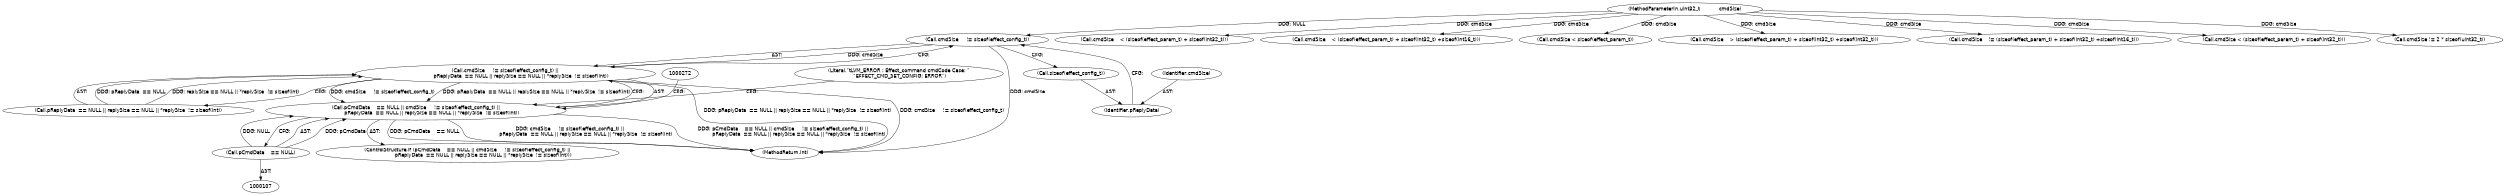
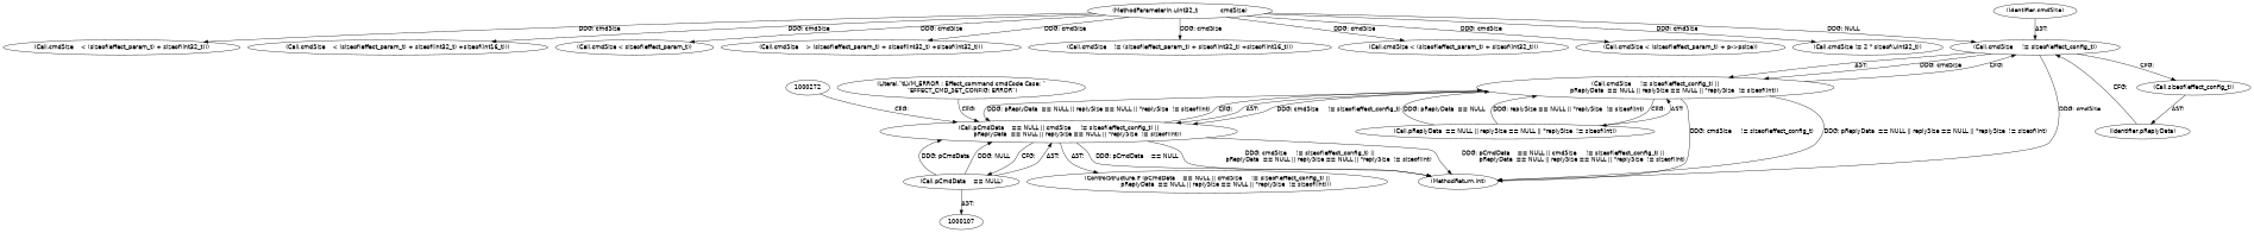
  digraph {
    fontname="DejaVu Sans"
    node [fontname="DejaVu Sans"]
    edge [fontname="DejaVu Sans"]
    n1 [label="(Call,cmdSize     != sizeof(effect_config_t))"]
    n2 [label="(Call,cmdSize     != sizeof(effect_config_t) ||\n                    pReplyData  == NULL || replySize == NULL || *replySize  != sizeof(int))"]
    n3 [label="(MethodReturn,int)"]
    n4 [label="(Call,sizeof(effect_config_t))"]
    n5 [label="(Call,pCmdData    == NULL || cmdSize     != sizeof(effect_config_t) ||\n                    pReplyData  == NULL || replySize == NULL || *replySize  != sizeof(int))"]
    n6 [label="(Call,pReplyData  == NULL || replySize == NULL || *replySize  != sizeof(int))"]
    n7 [label="(Identifier,pReplyData)"]
    n8 [label="(MethodParameterIn,uint32_t            cmdSize)"]
    n9 [label="(Call,cmdSize    < (sizeof(effect_param_t) + sizeof(int32_t)))"]
    n10 [label="(Call,cmdSize    < (sizeof(effect_param_t) + sizeof(int32_t) +sizeof(int16_t)))"]
    n11 [label="(Call,cmdSize < sizeof(effect_param_t))"]
    n12 [label="(Call,cmdSize    > (sizeof(effect_param_t) + sizeof(int32_t) +sizeof(int32_t)))"]
    n13 [label="(Call,cmdSize    != (sizeof(effect_param_t) + sizeof(int32_t) +sizeof(int16_t)))"]
    n14 [label="(Call,cmdSize < (sizeof(effect_param_t) + sizeof(int32_t)))"]
+   n15 [label="(Call,cmdSize < (sizeof(effect_param_t) + p->psize))"]
    n16 [label="(Call,cmdSize != 2 * sizeof(uint32_t))"]
    n17 [label="(Call,pCmdData    == NULL)"]
    n18 [label="(ControlStructure,if (pCmdData    == NULL || cmdSize     != sizeof(effect_config_t) ||\n                    pReplyData  == NULL || replySize == NULL || *replySize  != sizeof(int)))"]
    1000107
    n20 [label="(Literal,\"\tLVM_ERROR : Effect_command cmdCode Case: \"\n \"EFFECT_CMD_SET_CONFIG: ERROR\")"]
    n21 [label="(Identifier,cmdSize)"]
    1000272
    n1 -> n2 [label="AST: "]
    n1 -> n2 [label="DDG: cmdSize"]
    n1 -> n3 [label="DDG: cmdSize"]
    n1 -> n4 [label="CFG: "]
    n2 -> n1 [label="CFG: "]
    n2 -> n3 [label="DDG: pReplyData  == NULL || replySize == NULL || *replySize  != sizeof(int)"]
    n2 -> n3 [label="DDG: cmdSize     != sizeof(effect_config_t)"]
    n2 -> n5 [label="AST: "]
    n2 -> n5 [label="DDG: cmdSize     != sizeof(effect_config_t)"]
    n2 -> n5 [label="DDG: pReplyData  == NULL || replySize == NULL || *replySize  != sizeof(int)"]
    n2 -> n6 [label="CFG: "]
    n4 -> n7 [label="AST: "]
    n5 -> n2 [label="CFG: "]
    n5 -> n3 [label="DDG: pCmdData    == NULL"]
    n5 -> n3 [label="DDG: cmdSize     != sizeof(effect_config_t) ||\n                    pReplyData  == NULL || replySize == NULL || *replySize  != sizeof(int)"]
    n5 -> n3 [label="DDG: pCmdData    == NULL || cmdSize     != sizeof(effect_config_t) ||\n                    pReplyData  == NULL || replySize == NULL || *replySize  != sizeof(int)"]
    n5 -> n17 [label="CFG: "]
    n5 -> n18 [label="AST: "]
    n6 -> n2 [label="AST: "]
    n6 -> n2 [label="DDG: pReplyData  == NULL"]
    n6 -> n2 [label="DDG: replySize == NULL || *replySize  != sizeof(int)"]
    n7 -> n1 [label="CFG: "]
    n8 -> n1 [label="DDG: NULL"]
    n8 -> n9 [label="DDG: cmdSize"]
    n8 -> n10 [label="DDG: cmdSize"]
    n8 -> n11 [label="DDG: cmdSize"]
    n8 -> n12 [label="DDG: cmdSize"]
    n8 -> n13 [label="DDG: cmdSize"]
    n8 -> n14 [label="DDG: cmdSize"]
+   n8 -> n15 [label="DDG: cmdSize"]
    n8 -> n16 [label="DDG: cmdSize"]
    n17 -> n5 [label="AST: "]
    n17 -> n5 [label="DDG: pCmdData"]
    n17 -> n5 [label="DDG: NULL"]
    n17 -> 1000107 [label="AST: "]
    n20 -> n5 [label="CFG: "]
-   n21 -> n7 [label="AST: "]
+   n21 -> n1 [label="AST: "]
    1000272 -> n5 [label="CFG: "]
  }
